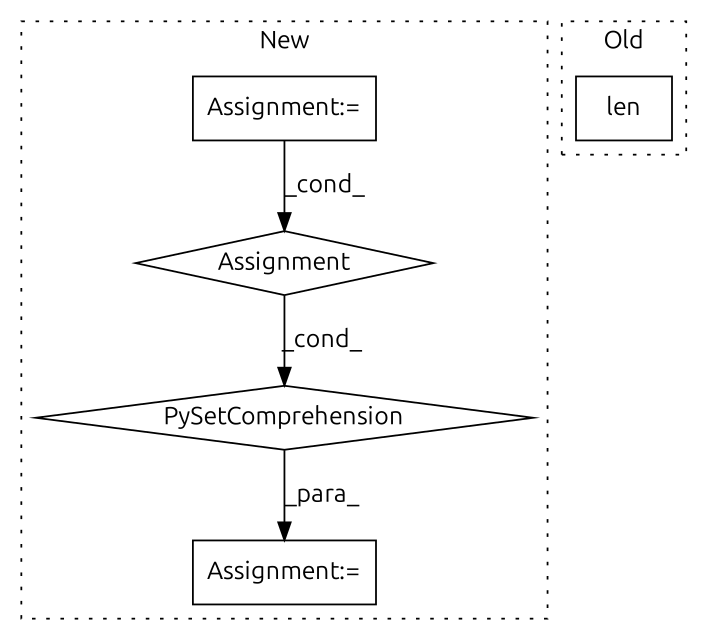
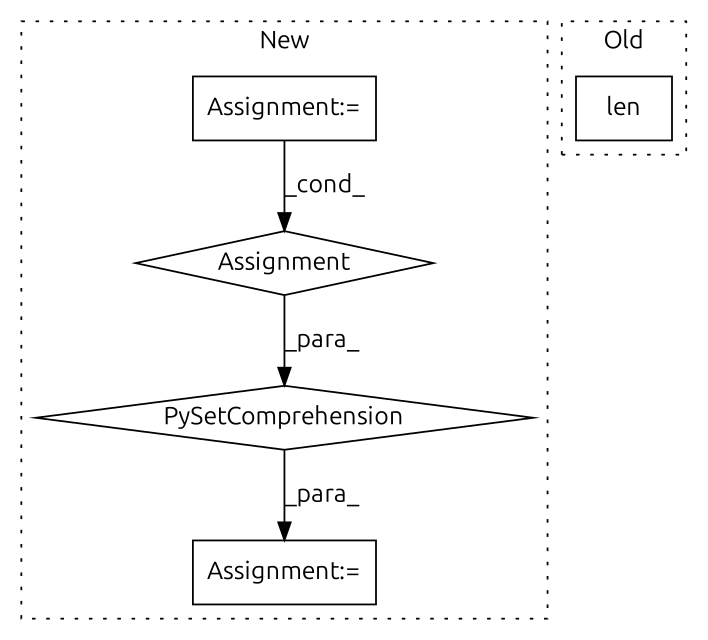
  digraph {
    fontname=Ubuntu
    node [a=7 fontname=Ubuntu l=26 s=7278 shape=box]
    edge [fontname=Ubuntu]
    n1 [a=111 l=120 label=PySetComprehension s=7192 shape=diamond]
    n2 [label="Assignment:="]
    n3 [a=113 label=Assignment shape=diamond]
    n4 [l=1 label="Assignment:=" s=7176]
    n5 [a=32 l="4,1" label=len s="5235,5245"]
    subgraph cluster_1 {
      label=New
      style=dotted
      n1
      n2
      n3
      n4
    }
    subgraph cluster_2 {
      label=Old
      style=dotted
      n5
    }
    n1 -> n4 [label=_para_]
    n2 -> n3 [label=_cond_]
-   n3 -> n1 [label=_cond_]
+   n3 -> n1 [label=_para_]
  }
